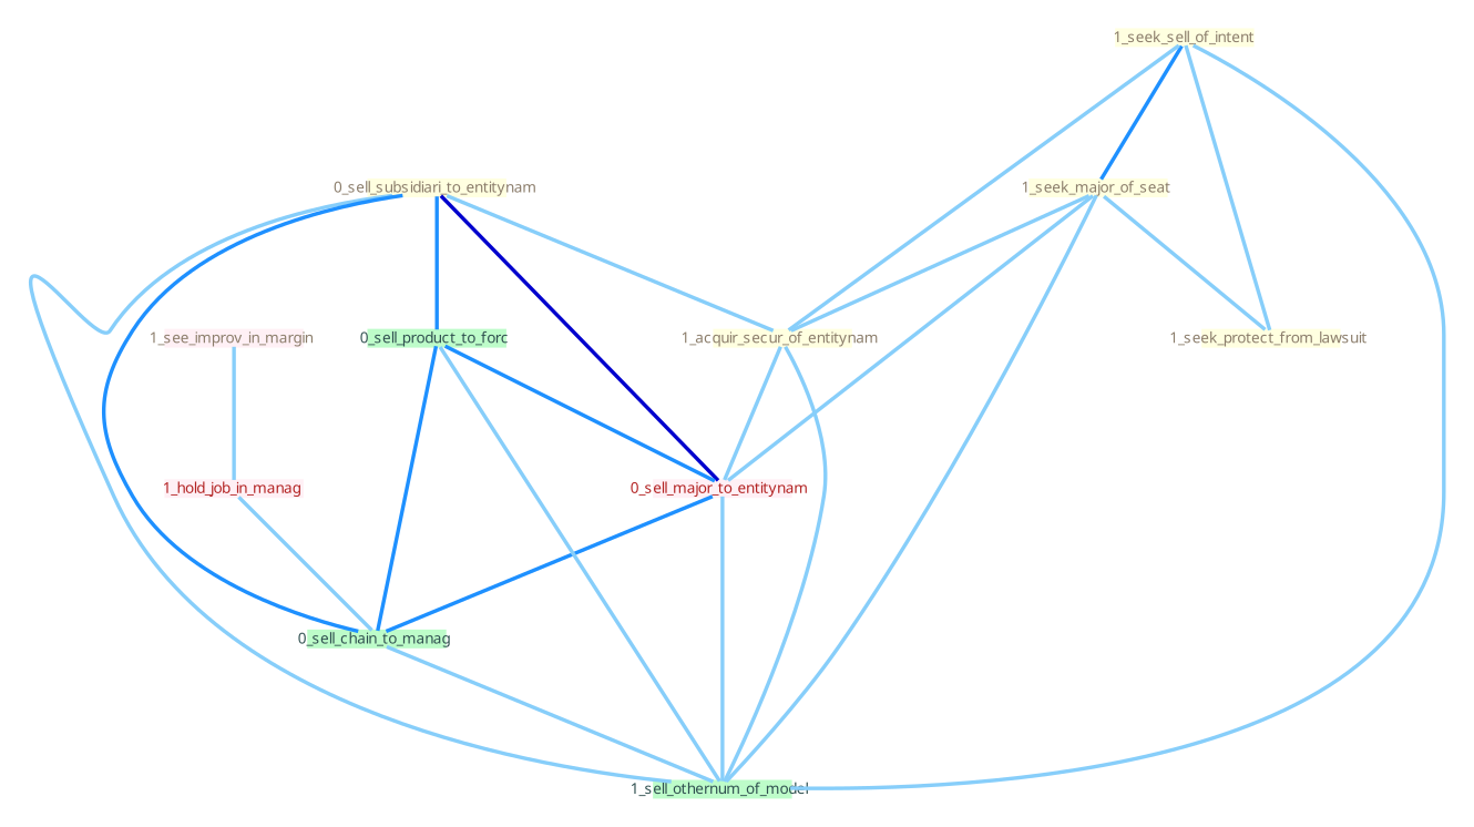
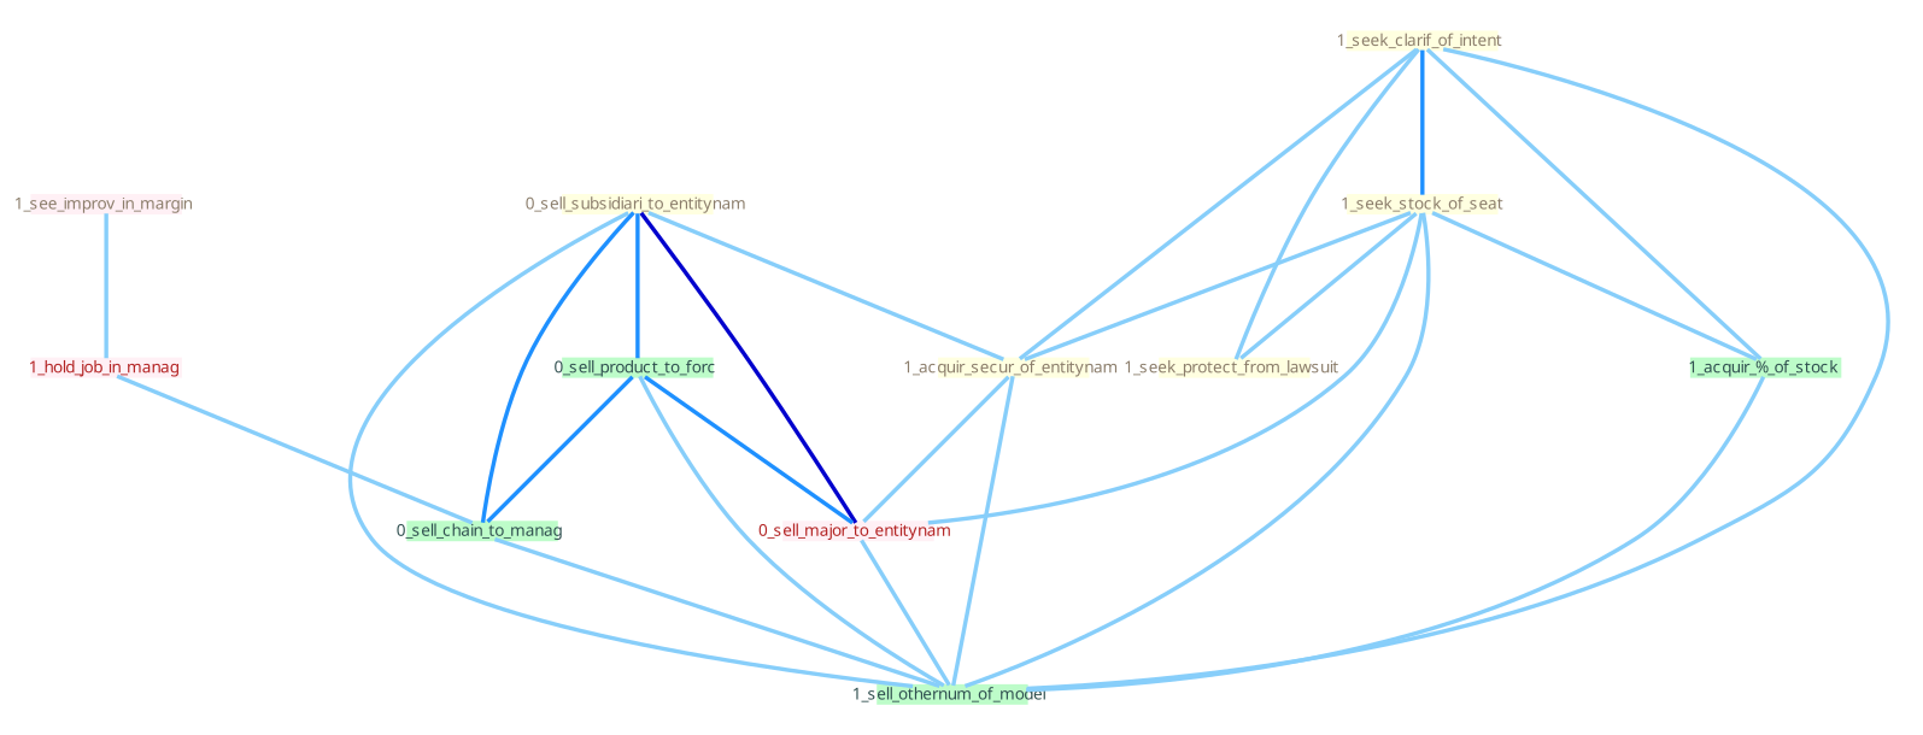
  graph {
    fontname="Noto Sans"
    node [color="#ffffe0" fixedsize=true fontcolor="#8b7d6b" fontname="Noto Sans" fontsize=4 shape=polygon style=filled]
    edge [color="#87cefa" fontname="Noto Sans" w=1]
-   "1_seek_clarif_of_intent " [height=.06 width=.5 label="1_seek_sell_of_intent"]
+   "1_seek_clarif_of_intent " [height=.06 width=.5]
    "0_sell_subsidiari_to_entitynam " [height=.06 width=.5]
-   "1_seek_major_of_seat " [height=.06 width=.5]
+   "1_seek_major_of_seat " [height=.06 width=.5 label="1_seek_stock_of_seat"]
    "1_acquir_secur_of_entitynam " [height=.06 width=.5]
    "1_seek_protect_from_lawsuit " [height=.06 width=.5]
    "1_see_improv_in_margin " [color="#fff0f5" height=.06 width=.5]
    "1_hold_job_in_manag " [color="#fff0f5" fontcolor="#b22222" height=.06 width=.5]
    "0_sell_major_to_entitynam " [color="#fff0f5" fontcolor="#b22222" height=.06 width=.5]
+   "1_acquir_%_of_stock " [color="#BDFCC9" fontcolor="#2f4f4f" height=.06 width=.5]
    "1_sell_othernum_of_model " [color="#BDFCC9" fontcolor="#2f4f4f" height=.06 width=.5]
    "0_sell_product_to_forc " [color="#BDFCC9" fontcolor="#2f4f4f" height=.06 width=.5]
    "0_sell_chain_to_manag " [color="#BDFCC9" fontcolor="#2f4f4f" height=.06 width=.5]
    subgraph sub_1 {
      "1_seek_clarif_of_intent "
      "0_sell_subsidiari_to_entitynam "
      "1_seek_major_of_seat "
      "1_acquir_secur_of_entitynam "
      "1_seek_protect_from_lawsuit "
    }
    subgraph sub_2 {
      "1_see_improv_in_margin "
      "1_hold_job_in_manag "
      "0_sell_major_to_entitynam "
    }
    "1_seek_clarif_of_intent " -- "1_seek_major_of_seat " [color="#1e90ff" w=2]
    "1_seek_clarif_of_intent " -- "1_acquir_secur_of_entitynam "
    "1_seek_clarif_of_intent " -- "1_seek_protect_from_lawsuit "
+   "1_seek_clarif_of_intent " -- "1_acquir_%_of_stock "
    "1_seek_clarif_of_intent " -- "1_sell_othernum_of_model "
    "0_sell_subsidiari_to_entitynam " -- "1_acquir_secur_of_entitynam "
    "0_sell_subsidiari_to_entitynam " -- "0_sell_major_to_entitynam " [color="#0000cd" w=3]
    "0_sell_subsidiari_to_entitynam " -- "1_sell_othernum_of_model "
    "0_sell_subsidiari_to_entitynam " -- "0_sell_product_to_forc " [color="#1e90ff" w=2]
    "0_sell_subsidiari_to_entitynam " -- "0_sell_chain_to_manag " [color="#1e90ff" w=2]
    "1_seek_major_of_seat " -- "1_acquir_secur_of_entitynam "
    "1_seek_major_of_seat " -- "1_seek_protect_from_lawsuit "
    "1_seek_major_of_seat " -- "0_sell_major_to_entitynam "
+   "1_seek_major_of_seat " -- "1_acquir_%_of_stock "
    "1_seek_major_of_seat " -- "1_sell_othernum_of_model "
    "1_acquir_secur_of_entitynam " -- "0_sell_major_to_entitynam "
    "1_acquir_secur_of_entitynam " -- "1_sell_othernum_of_model "
    "1_see_improv_in_margin " -- "1_hold_job_in_manag "
    "1_hold_job_in_manag " -- "0_sell_chain_to_manag "
    "0_sell_major_to_entitynam " -- "1_sell_othernum_of_model "
-   "0_sell_major_to_entitynam " -- "0_sell_chain_to_manag " [color="#1e90ff" w=2]
+   "1_acquir_%_of_stock " -- "1_sell_othernum_of_model "
    "0_sell_product_to_forc " -- "0_sell_major_to_entitynam " [color="#1e90ff" w=2]
    "0_sell_product_to_forc " -- "1_sell_othernum_of_model "
    "0_sell_product_to_forc " -- "0_sell_chain_to_manag " [color="#1e90ff" w=2]
    "0_sell_chain_to_manag " -- "1_sell_othernum_of_model "
  }
